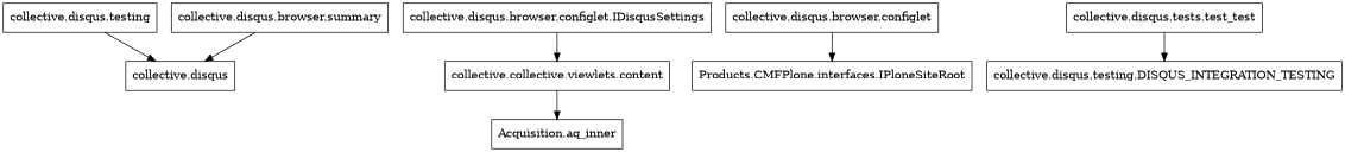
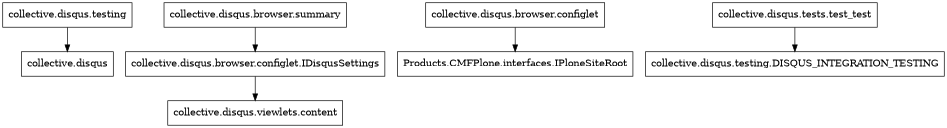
  digraph {
    rankdir=TB
    node [shape=box]
    "collective.disqus.testing"
    "collective.disqus"
-   "collective.disqus.viewlets.content" [label="collective.collective.viewlets.content"]
-   "Acquisition.aq_inner"
+   "collective.disqus.viewlets.content"
    "collective.disqus.browser.configlet.IDisqusSettings"
    "collective.disqus.browser.summary"
    "collective.disqus.browser.configlet"
    "Products.CMFPlone.interfaces.IPloneSiteRoot"
    n9 [label="collective.disqus.tests.test_test"]
    "collective.disqus.testing.DISQUS_INTEGRATION_TESTING"
    "collective.disqus.testing" -> "collective.disqus"
-   "collective.disqus.viewlets.content" -> "Acquisition.aq_inner"
    "collective.disqus.browser.configlet.IDisqusSettings" -> "collective.disqus.viewlets.content"
-   "collective.disqus.browser.summary" -> "collective.disqus"
+   "collective.disqus.browser.summary" -> "collective.disqus.browser.configlet.IDisqusSettings"
    "collective.disqus.browser.configlet" -> "Products.CMFPlone.interfaces.IPloneSiteRoot"
    n9 -> "collective.disqus.testing.DISQUS_INTEGRATION_TESTING"
  }
